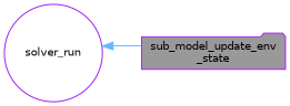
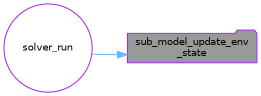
  digraph {
    rankdir=RL
    node [color=purple fontname=Helvetica fontsize=10 style=filled]
    n1 [fillcolor=grey60 fontcolor=black height=0.2 label="sub_model_update_env\l_state" shape=folder width=0.4]
    n2 [fillcolor=white height=0.2 label=solver_run shape=circle width=0.4]
-   n2 -> n1 [color=steelblue1 dir=back fontname=Helvetica fontsize=10 labelfontname=Helvetica labelfontsize=10 style=solid]
+   n1 -> n2 [color=steelblue1 dir=back fontname=Helvetica fontsize=10 labelfontname=Helvetica labelfontsize=10 style=solid]
  }
